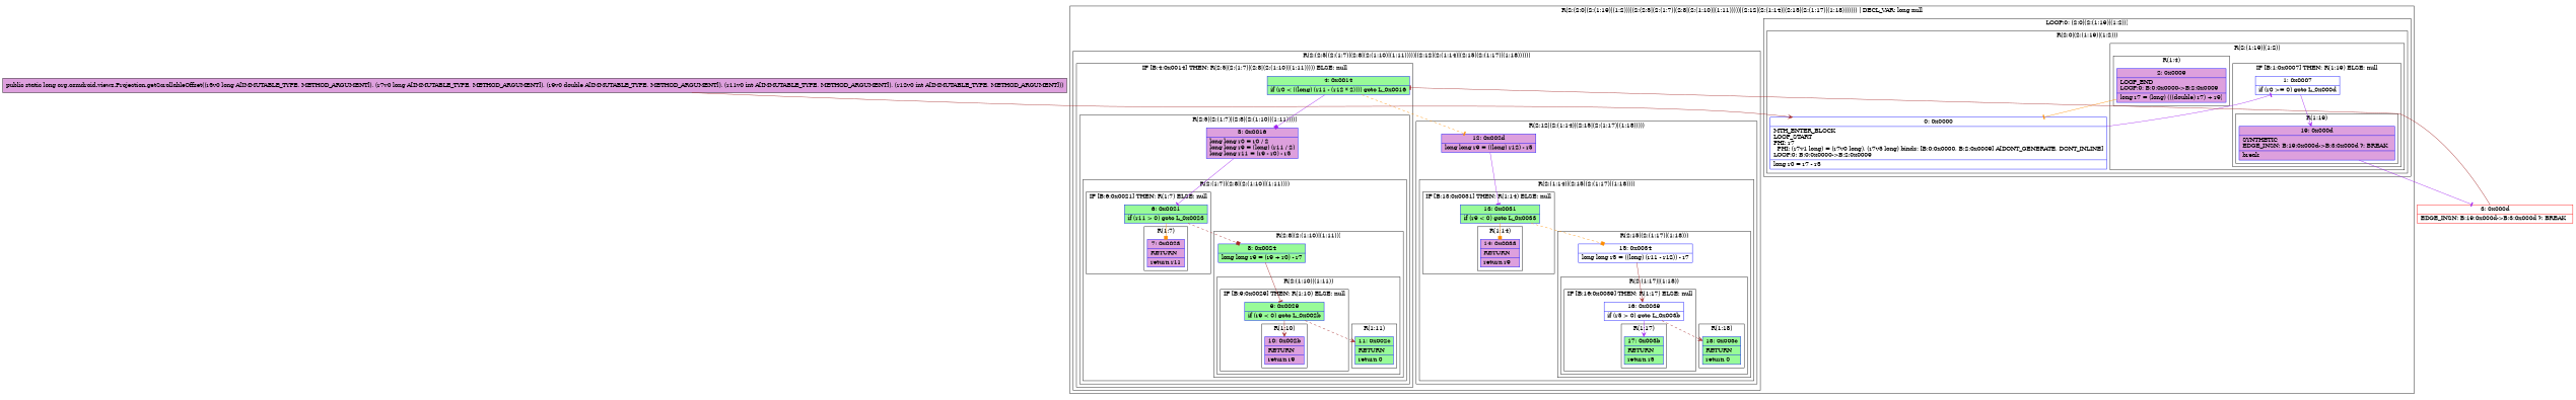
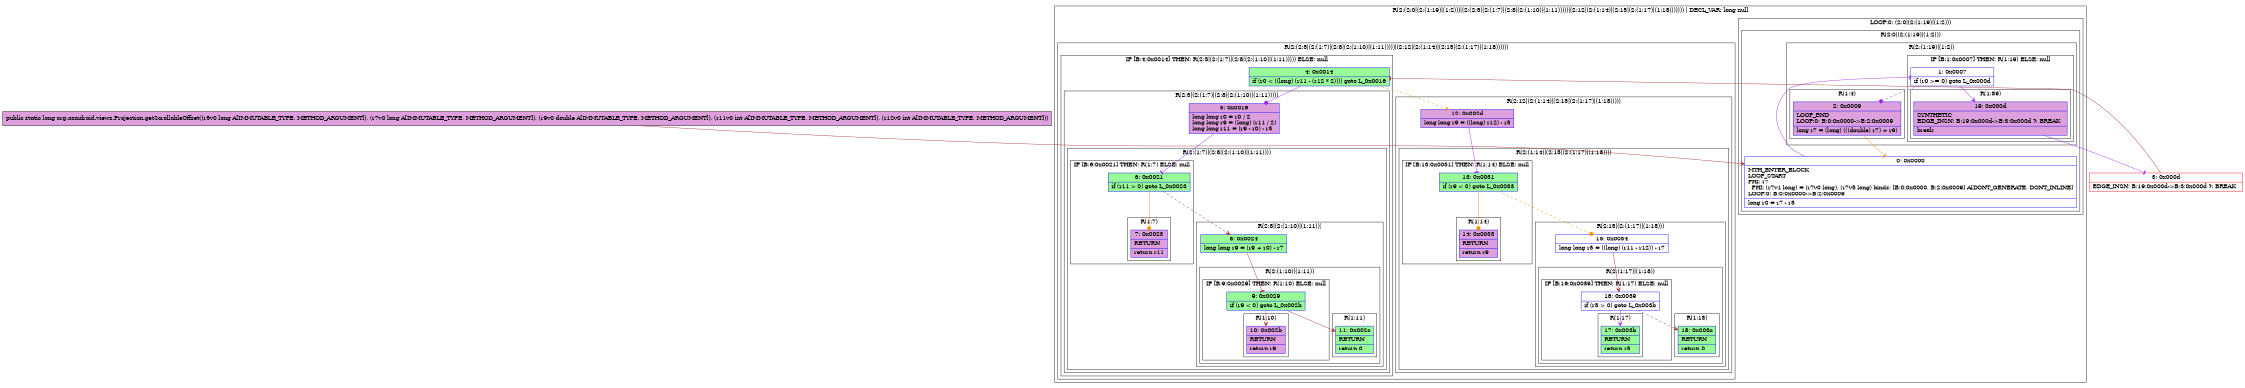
  digraph {
    node [color=blue fillcolor=plum shape=record style=filled]
    edge [arrowhead=tee color=purple]
    n1 [label="{19\:\ 0x000d|SYNTHETIC\lEDGE_INSN: B:19:0x000d\-\>B:3:0x000d ?: BREAK  \l|break\l}"]
    n2 [fillcolor=white label="{1\:\ 0x0007|if (r0 \>= 0) goto L_0x000d\l}"]
    n3 [label="{2\:\ 0x0009|LOOP_END\lLOOP:0: B:0:0x0000\-\>B:2:0x0009\l|long r7 = (long) (((double) r7) + r9)\l}"]
    n4 [fillcolor=white label="{0\:\ 0x0000|MTH_ENTER_BLOCK\lLOOP_START\lPHI: r7 \l  PHI: (r7v1 long) = (r7v0 long), (r7v5 long) binds: [B:0:0x0000, B:2:0x0009] A[DONT_GENERATE, DONT_INLINE]\lLOOP:0: B:0:0x0000\-\>B:2:0x0009\l|long r0 = r7 \- r5\l}"]
    n5 [label="{7\:\ 0x0023|RETURN\l|return r11\l}"]
    n6 [fillcolor=palegreen label="{6\:\ 0x0021|if (r11 \> 0) goto L_0x0023\l}"]
    n7 [label="{10\:\ 0x002b|RETURN\l|return r9\l}"]
    n8 [fillcolor=palegreen label="{9\:\ 0x0029|if (r9 \< 0) goto L_0x002b\l}"]
    n9 [fillcolor=palegreen label="{11\:\ 0x002c|RETURN\l|return 0\l}"]
    n10 [fillcolor=palegreen label="{8\:\ 0x0024|long long r9 = (r9 + r0) \- r7\l}"]
    n11 [label="{5\:\ 0x0016|long long r0 = r0 \/ 2\llong long r9 = (long) (r11 \/ 2)\llong long r11 = (r9 \- r0) \- r5\l}"]
    n12 [fillcolor=palegreen label="{4\:\ 0x0014|if (r0 \< ((long) (r11 \- (r12 * 2)))) goto L_0x0016\l}"]
    n13 [label="{14\:\ 0x0033|RETURN\l|return r9\l}"]
    n14 [fillcolor=palegreen label="{13\:\ 0x0031|if (r9 \< 0) goto L_0x0033\l}"]
    n15 [fillcolor=palegreen label="{17\:\ 0x003b|RETURN\l|return r5\l}"]
    n16 [fillcolor=white label="{16\:\ 0x0039|if (r5 \> 0) goto L_0x003b\l}"]
    n17 [fillcolor=palegreen label="{18\:\ 0x003c|RETURN\l|return 0\l}"]
    n18 [fillcolor=white label="{15\:\ 0x0034|long long r5 = ((long) (r11 \- r12)) \- r7\l}"]
    n19 [label="{12\:\ 0x002d|long long r9 = ((long) r12) \- r5\l}"]
    n20 [color=red fillcolor=white label="{3\:\ 0x000d|EDGE_INSN: B:19:0x000d\-\>B:3:0x000d ?: BREAK  \l}"]
    n21 [label="{public static long org.osmdroid.views.Projection.getScrollableOffset((r5v0 long A[IMMUTABLE_TYPE, METHOD_ARGUMENT]), (r7v0 long A[IMMUTABLE_TYPE, METHOD_ARGUMENT]), (r9v0 double A[IMMUTABLE_TYPE, METHOD_ARGUMENT]), (r11v0 int A[IMMUTABLE_TYPE, METHOD_ARGUMENT]), (r12v0 int A[IMMUTABLE_TYPE, METHOD_ARGUMENT])) }" color=""]
    subgraph cluster_1 {
      label="R(2:(2:0|(2:(1:19)|(1:2)))|(2:(2:5|(2:(1:7)|(2:8|(2:(1:10)|(1:11)))))|(2:12|(2:(1:14)|(2:15|(2:(1:17)|(1:18))))))) | DECL_VAR: long null\l"
      subgraph cluster_2 {
        label="LOOP:0: (2:0|(2:(1:19)|(1:2)))"
        subgraph cluster_3 {
          label="R(2:0|(2:(1:19)|(1:2)))"
          n4
          subgraph cluster_4 {
            label="R(2:(1:19)|(1:2))"
            subgraph cluster_5 {
              label="IF [B:1:0x0007] THEN: R(1:19) ELSE: null"
              n2
              subgraph cluster_6 {
-               label="R(1:19)"
+               label="R(1:89)"
                n1
              }
            }
            subgraph cluster_7 {
              label="R(1:4)"
              n3
            }
          }
        }
      }
      subgraph cluster_8 {
        label="R(2:(2:5|(2:(1:7)|(2:8|(2:(1:10)|(1:11)))))|(2:12|(2:(1:14)|(2:15|(2:(1:17)|(1:18))))))"
        subgraph cluster_9 {
          label="IF [B:4:0x0014] THEN: R(2:5|(2:(1:7)|(2:8|(2:(1:10)|(1:11))))) ELSE: null"
          n12
          subgraph cluster_10 {
            label="R(2:5|(2:(1:7)|(2:8|(2:(1:10)|(1:11)))))"
            n11
            subgraph cluster_11 {
              label="R(2:(1:7)|(2:8|(2:(1:10)|(1:11))))"
              subgraph cluster_12 {
                label="IF [B:6:0x0021] THEN: R(1:7) ELSE: null"
                n6
                subgraph cluster_13 {
                  label="R(1:7)"
                  n5
                }
              }
              subgraph cluster_14 {
                label="R(2:8|(2:(1:10)|(1:11)))"
                n10
                subgraph cluster_15 {
                  label="R(2:(1:10)|(1:11))"
                  subgraph cluster_16 {
                    label="IF [B:9:0x0029] THEN: R(1:10) ELSE: null"
                    n8
                    subgraph cluster_17 {
                      label="R(1:10)"
                      n7
                    }
                  }
                  subgraph cluster_18 {
                    label="R(1:11)"
                    n9
                  }
                }
              }
            }
          }
        }
        subgraph cluster_19 {
          label="R(2:12|(2:(1:14)|(2:15|(2:(1:17)|(1:18)))))"
          n19
          subgraph cluster_20 {
            label="R(2:(1:14)|(2:15|(2:(1:17)|(1:18))))"
            subgraph cluster_21 {
              label="IF [B:13:0x0031] THEN: R(1:14) ELSE: null"
              n14
              subgraph cluster_22 {
                label="R(1:14)"
                n13
              }
            }
            subgraph cluster_23 {
              label="R(2:15|(2:(1:17)|(1:18)))"
              n18
              subgraph cluster_24 {
                label="R(2:(1:17)|(1:18))"
                subgraph cluster_25 {
                  label="IF [B:16:0x0039] THEN: R(1:17) ELSE: null"
                  n16
                  subgraph cluster_26 {
                    label="R(1:17)"
                    n15
                  }
                }
                subgraph cluster_27 {
                  label="R(1:18)"
                  n17
                }
              }
            }
          }
        }
      }
    }
    n1 -> n20
    n2 -> n1 [arrowhead=vee]
+   n2 -> n3 [arrowhead=box style=dashed]
    n3 -> n4 [color=darkorange]
    n4 -> n2
    n6 -> n5 [arrowhead=box color=darkorange]
-   n6 -> n10 [arrowhead=box color=brown style=dashed]
+   n6 -> n10 [arrowhead=vee color=brown style=dashed]
    n8 -> n7 [arrowhead=vee color=brown]
-   n8 -> n9 [arrowhead=vee color=brown style=dashed]
+   n8 -> n9 [arrowhead=vee color=brown style=solid]
    n10 -> n8 [color=brown]
    n11 -> n6
    n12 -> n11 [arrowhead=box]
    n12 -> n19 [color=darkorange style=dashed]
    n14 -> n13 [arrowhead=box color=darkorange]
    n14 -> n18 [arrowhead=box color=darkorange style=dashed]
    n16 -> n15 [arrowhead=vee]
    n16 -> n17 [arrowhead=vee color=brown style=dashed]
    n18 -> n16 [arrowhead=vee color=brown]
    n19 -> n14
    n20 -> n12 [color=brown]
    n21 -> n4 [arrowhead=vee color=brown]
  }
